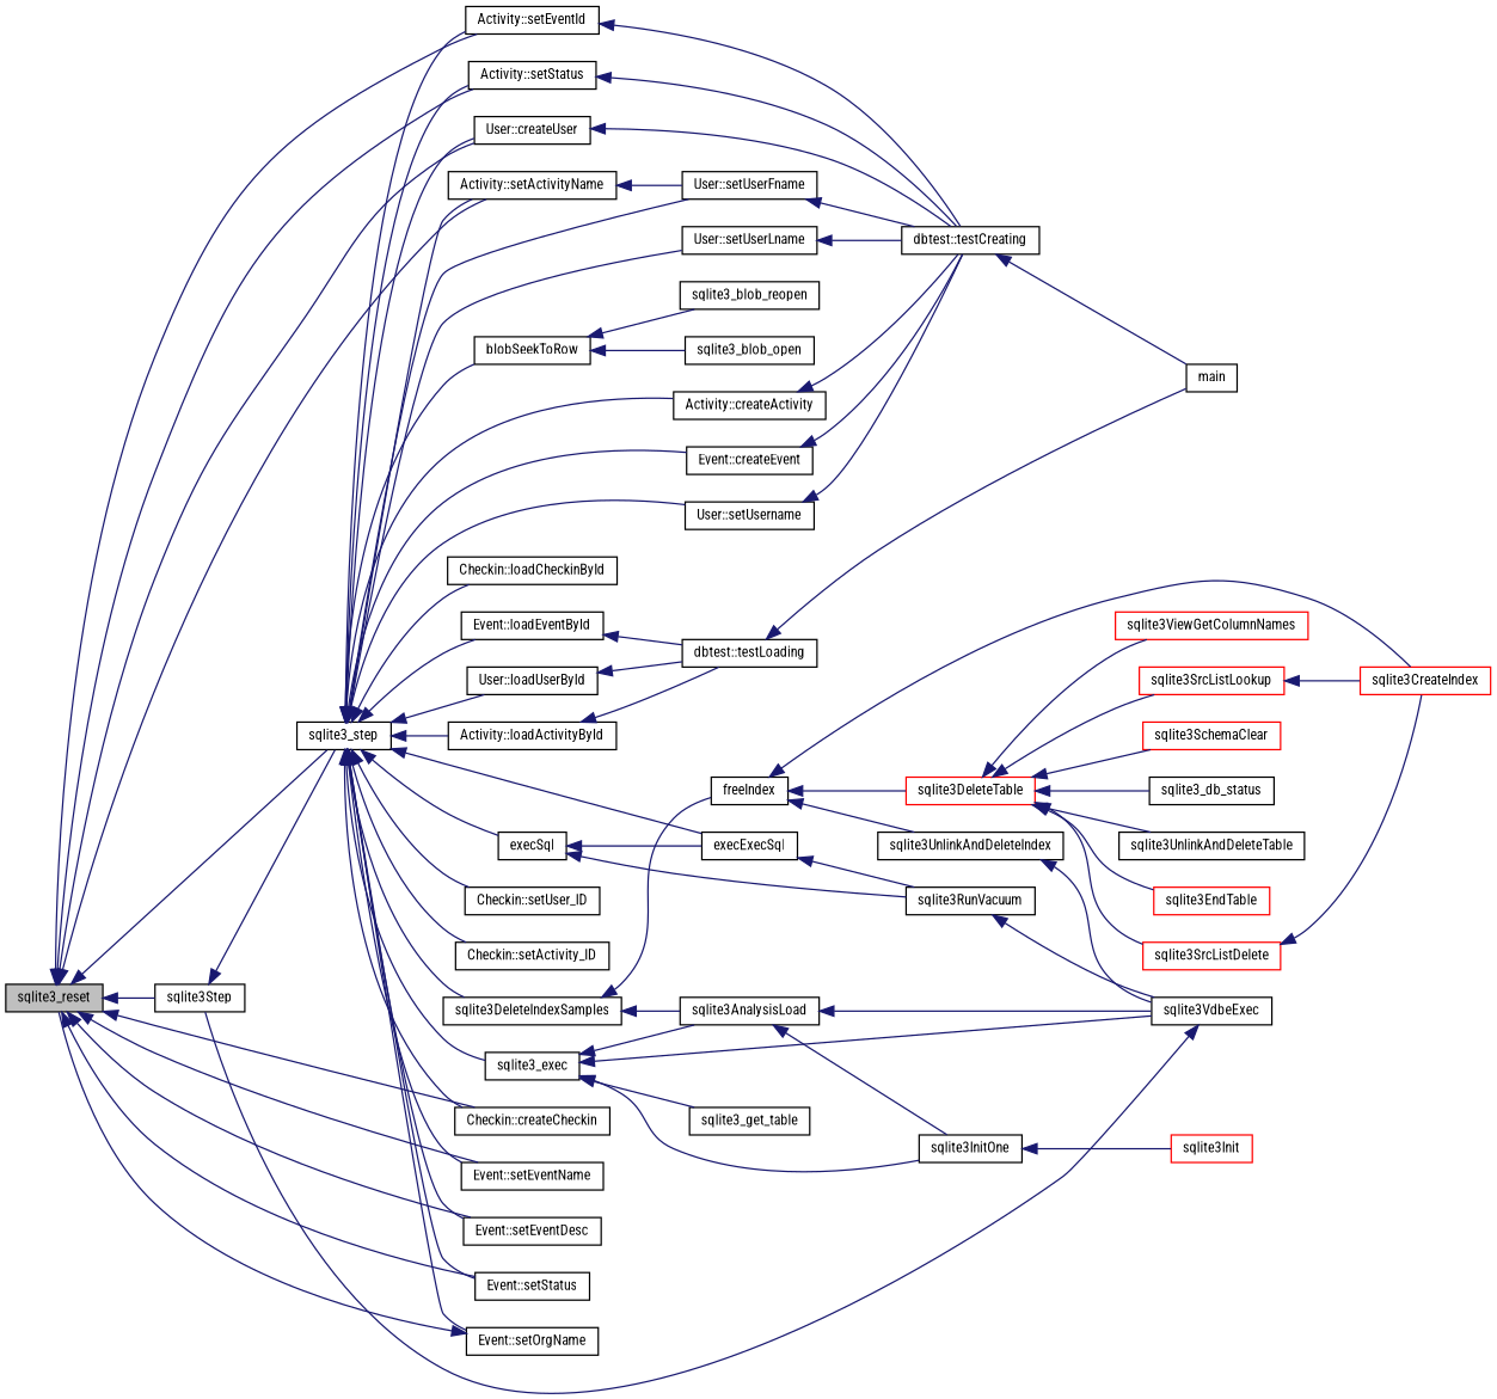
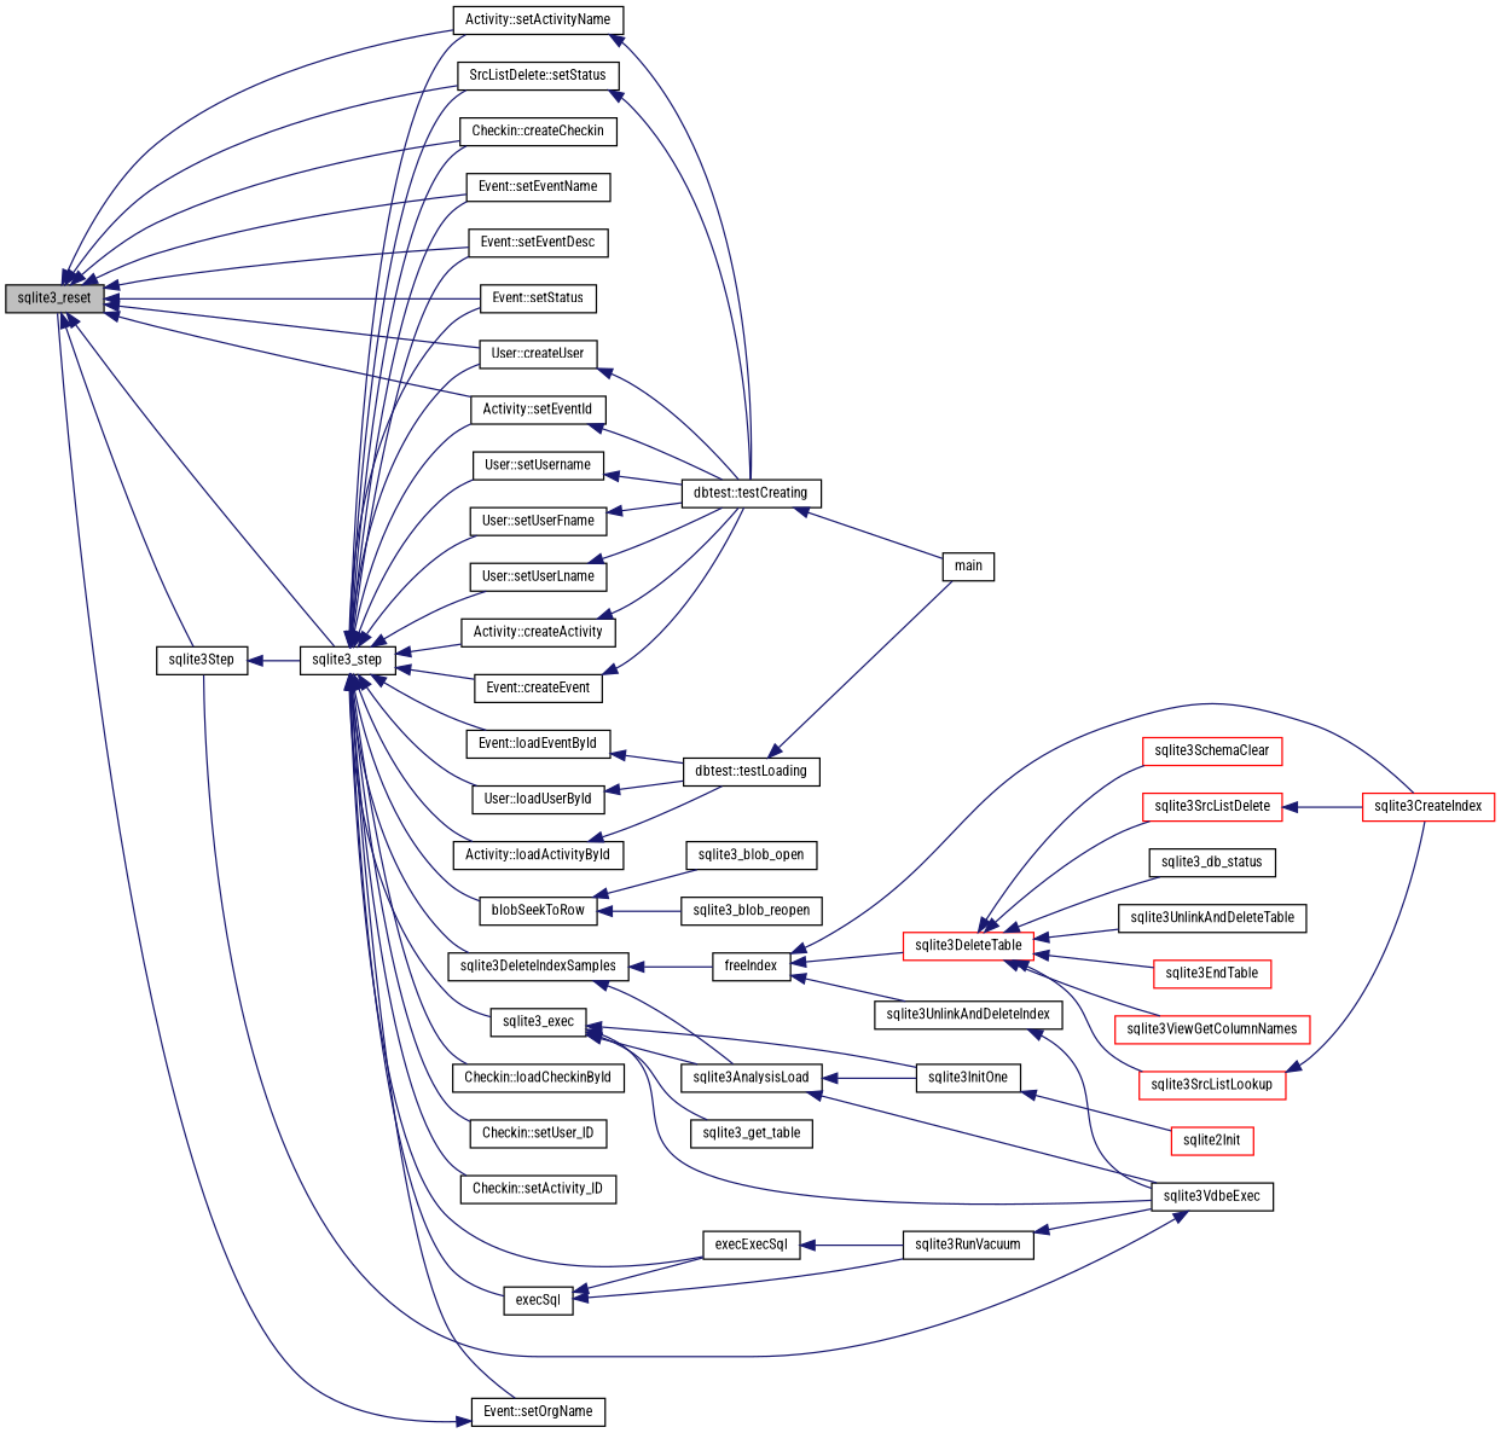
  digraph {
    fontname="Roboto Condensed"
    rankdir=LR
    node [color=black fillcolor=white fontname="Roboto Condensed" fontsize=10 shape=record style=filled]
    edge [color=midnightblue dir=back fontname="Roboto Condensed" fontsize=10 labelfontname=FreeSans labelfontsize=10 style=solid]
    n1 [fillcolor=grey75 fontcolor=black height=0.2 label=sqlite3_reset width=0.4]
    n2 [height=0.2 label="Activity::setEventId" width=0.4]
    n3 [height=0.2 label="Activity::setActivityName" width=0.4]
-   n4 [height=0.2 label="Activity::setStatus" width=0.4]
+   n4 [height=0.2 label="SrcListDelete::setStatus" width=0.4]
    n5 [height=0.2 label="Checkin::createCheckin" width=0.4]
    n6 [height=0.2 label="Event::setEventName" width=0.4]
    n7 [height=0.2 label="Event::setEventDesc" width=0.4]
    n8 [height=0.2 label="Event::setStatus" width=0.4]
    n9 [height=0.2 label=sqlite3Step width=0.4]
    n10 [height=0.2 label=sqlite3_step width=0.4]
    n11 [height=0.2 label="User::createUser" width=0.4]
    n12 [height=0.2 label="dbtest::testCreating" width=0.4]
    n13 [height=0.2 label="Event::setOrgName" width=0.4]
    n14 [height=0.2 label="Activity::createActivity" width=0.4]
    n15 [height=0.2 label="Activity::loadActivityById" width=0.4]
    n16 [height=0.2 label="Checkin::loadCheckinById" width=0.4]
    n17 [height=0.2 label="Checkin::setUser_ID" width=0.4]
    n18 [height=0.2 label="Checkin::setActivity_ID" width=0.4]
    n19 [height=0.2 label="Event::createEvent" width=0.4]
    n20 [height=0.2 label="Event::loadEventById" width=0.4]
    n21 [height=0.2 label=blobSeekToRow width=0.4]
    n22 [height=0.2 label=sqlite3DeleteIndexSamples width=0.4]
    n23 [height=0.2 label=sqlite3_exec width=0.4]
    n24 [height=0.2 label=execSql width=0.4]
    n25 [height=0.2 label=execExecSql width=0.4]
    n26 [height=0.2 label="User::loadUserById" width=0.4]
    n27 [height=0.2 label="User::setUsername" width=0.4]
    n28 [height=0.2 label="User::setUserFname" width=0.4]
    n29 [height=0.2 label="User::setUserLname" width=0.4]
    n30 [height=0.2 label=main width=0.4]
    n31 [height=0.2 label="dbtest::testLoading" width=0.4]
    n32 [height=0.2 label=sqlite3_blob_open width=0.4]
    n33 [height=0.2 label=sqlite3_blob_reopen width=0.4]
    n34 [height=0.2 label=sqlite3AnalysisLoad width=0.4]
    n35 [height=0.2 label=freeIndex width=0.4]
    n36 [height=0.2 label=sqlite3VdbeExec width=0.4]
    n37 [height=0.2 label=sqlite3InitOne width=0.4]
    n38 [height=0.2 label=sqlite3_get_table width=0.4]
    n39 [height=0.2 label=sqlite3RunVacuum width=0.4]
    n40 [height=0.2 label=sqlite3UnlinkAndDeleteIndex width=0.4]
    n41 [color=red height=0.2 label=sqlite3DeleteTable width=0.4]
    n42 [color=red height=0.2 label=sqlite3CreateIndex width=0.4]
-   n43 [color=red height=0.2 label=sqlite3Init width=0.4]
+   n43 [color=red height=0.2 label=sqlite2Init width=0.4]
    n44 [height=0.2 label=sqlite3_db_status width=0.4]
    n45 [height=0.2 label=sqlite3UnlinkAndDeleteTable width=0.4]
    n46 [color=red height=0.2 label=sqlite3EndTable width=0.4]
    n47 [color=red height=0.2 label=sqlite3ViewGetColumnNames width=0.4]
    n48 [color=red height=0.2 label=sqlite3SrcListDelete width=0.4]
    n49 [color=red height=0.2 label=sqlite3SchemaClear width=0.4]
    n50 [color=red height=0.2 label=sqlite3SrcListLookup width=0.4]
    n1 -> n2
    n1 -> n3
    n1 -> n4
    n1 -> n5
    n1 -> n6
    n1 -> n7
    n1 -> n8
    n1 -> n9
    n1 -> n10
    n1 -> n11
    n2 -> n12
-   n3 -> n28
+   n3 -> n12
    n4 -> n12
    n9 -> n10
    n10 -> n2
    n10 -> n3
    n10 -> n4
    n10 -> n5
    n10 -> n6
    n10 -> n7
    n10 -> n8
    n10 -> n11
    n10 -> n13
    n10 -> n14
    n10 -> n15
    n10 -> n16
    n10 -> n17
    n10 -> n18
    n10 -> n19
    n10 -> n20
    n10 -> n21
    n10 -> n22
    n10 -> n23
    n10 -> n24
    n10 -> n25
    n10 -> n26
    n10 -> n27
    n10 -> n28
    n10 -> n29
    n11 -> n12
    n12 -> n30
    n13 -> n1
    n14 -> n12
    n15 -> n31
    n19 -> n12
    n20 -> n31
    n21 -> n32
    n21 -> n33
    n22 -> n34
    n22 -> n35
    n23 -> n34
    n23 -> n36
    n23 -> n37
    n23 -> n38
    n24 -> n25
    n24 -> n39
    n25 -> n39
    n26 -> n31
    n27 -> n12
    n28 -> n12
    n29 -> n12
    n31 -> n30
    n34 -> n36
    n34 -> n37
    n35 -> n40
    n35 -> n41
    n35 -> n42
    n36 -> n9
    n37 -> n43
    n39 -> n36
    n40 -> n36
    n41 -> n44
    n41 -> n45
    n41 -> n46
    n41 -> n47
    n41 -> n48
    n41 -> n49
    n41 -> n50
    n48 -> n42
    n50 -> n42
  }
